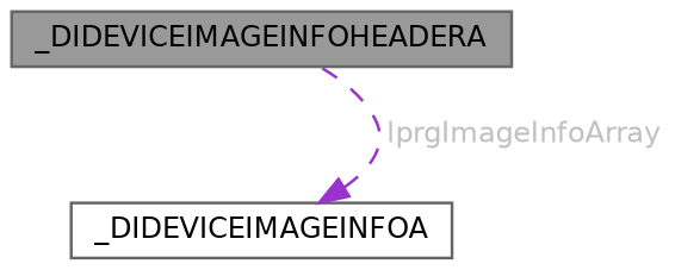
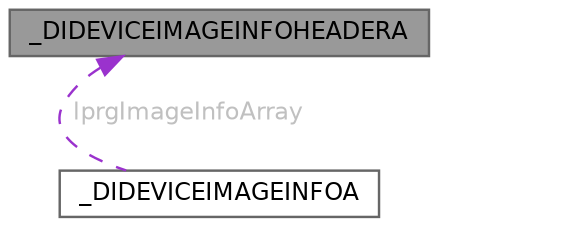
  digraph {
    node [color=gray40 fontname=Helvetica fontsize=10 shape=box style=filled]
    n1 [fillcolor=grey60 fontcolor=black height=0.2 label=_DIDEVICEIMAGEINFOHEADERA width=0.4]
    n2 [fillcolor=white height=0.2 label=_DIDEVICEIMAGEINFOA width=0.4]
-   n2 -> n1 [color=darkorchid3 dir=back fontcolor=grey fontname=Helvetica fontsize=10 label=" lprgImageInfoArray" labelfontname=Helvetica labelfontsize=10 style=dashed]
+   n1 -> n2 [color=darkorchid3 dir=back fontcolor=grey fontname=Helvetica fontsize=10 label=" lprgImageInfoArray" labelfontname=Helvetica labelfontsize=10 style=dashed]
  }
